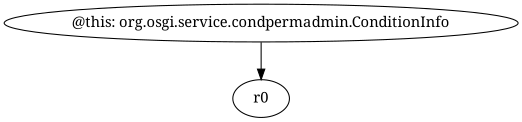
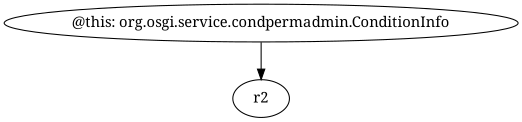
  digraph {
    fontname="Noto Serif"
    node [fontname="Noto Serif"]
    n1 [label="@this: org.osgi.service.condpermadmin.ConditionInfo"]
-   n2 [label=r0]
+   n2 [label=r2]
    n1 -> n2 [fontname="Noto Serif"]
  }
